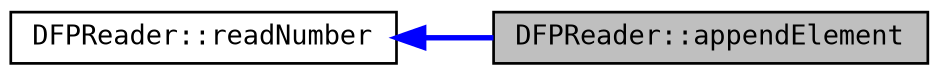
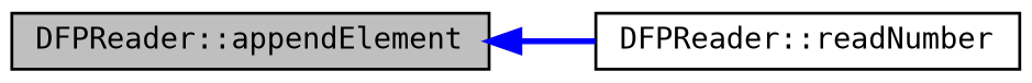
  digraph {
    rankdir=LR
    fontname="DejaVu Sans Mono"
    node [color=black fontname="DejaVu Sans Mono" fontsize=10 shape=record style=filled]
    n1 [fillcolor=grey75 fontcolor=black height=0.2 label="DFPReader::appendElement" width=0.4]
    n2 [fillcolor=white height=0.2 label="DFPReader::readNumber" width=0.4]
-   n2 -> n1 [color=blue dir=back fontname="DejaVu Sans Mono" fontsize=10 labelfontname=Helvetica labelfontsize=10 style=bold]
+   n1 -> n2 [color=blue dir=back fontname="DejaVu Sans Mono" fontsize=10 labelfontname=Helvetica labelfontsize=10 style=bold]
  }
